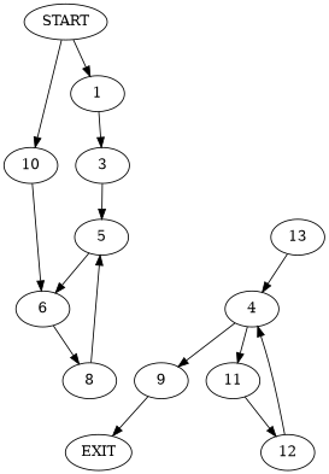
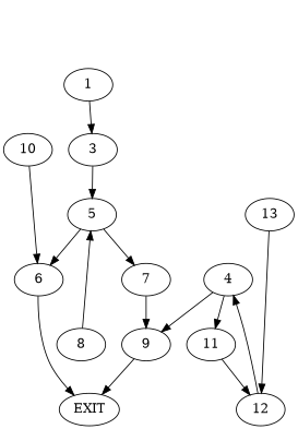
  digraph {
-   n1 [label=START]
    1
    10
    3
    6
    13
    12
    n8 [label=EXIT]
    5
    4
    9
    11
+   7
    8
-   n1 -> 1
-   n1 -> 10
    1 -> 3
    10 -> 6
    3 -> 5
-   6 -> 8
-   13 -> 4
+   6 -> n8
+   13 -> 12
    12 -> 4
    5 -> 6
+   5 -> 7
    4 -> 9
    4 -> 11
    9 -> n8
    11 -> 12
+   7 -> 9
    8 -> 5
  }
